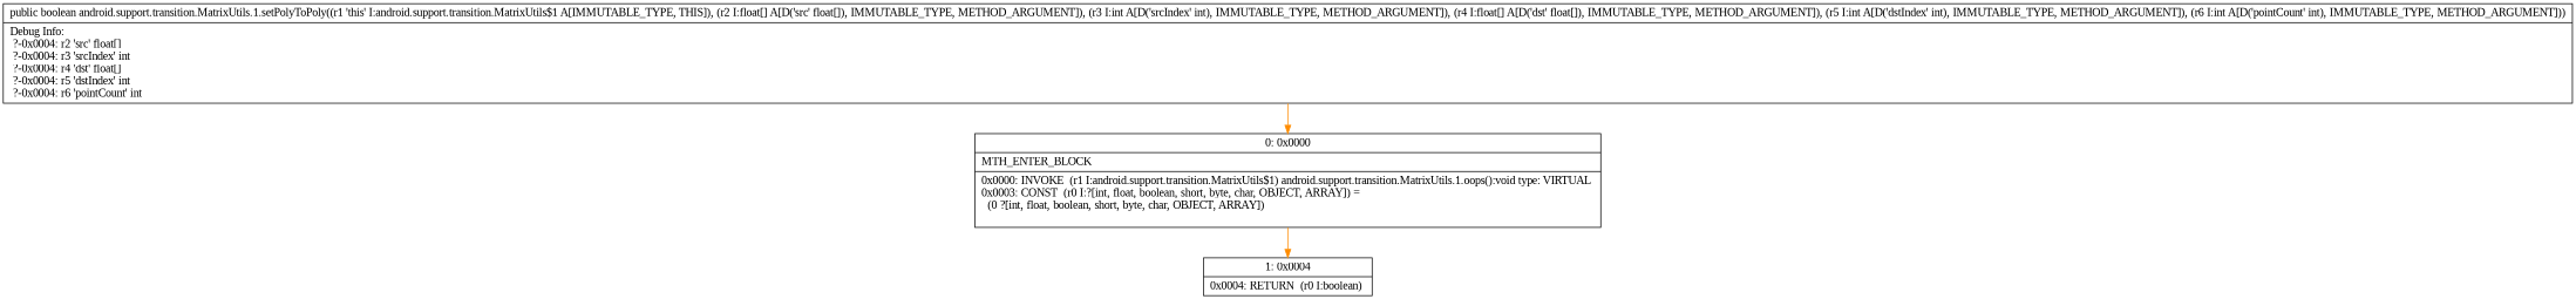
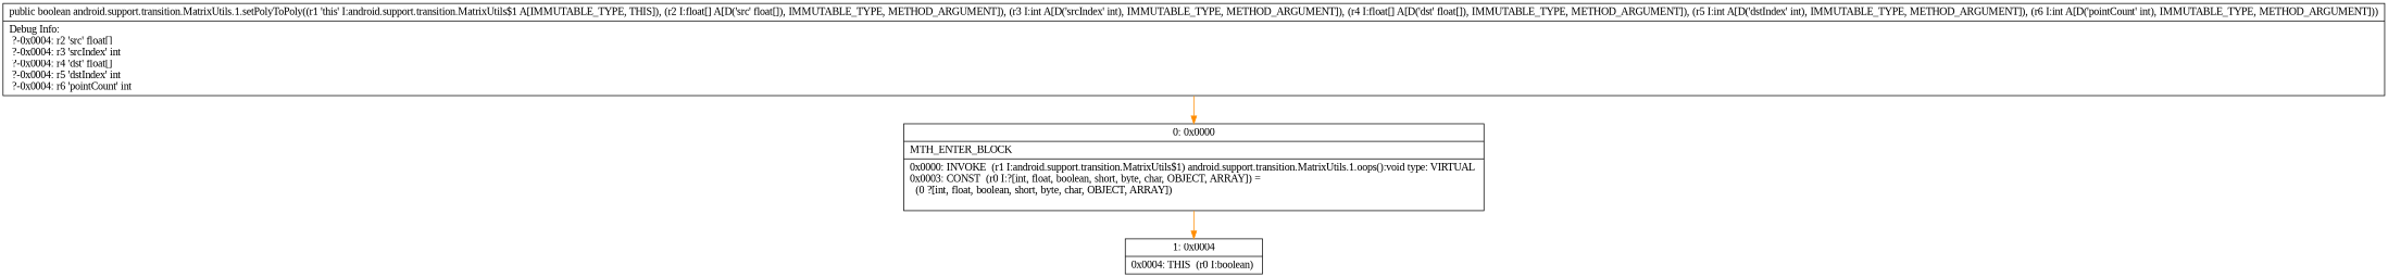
  digraph {
    fontname="Liberation Serif"
    node [shape=record fontname="Liberation Serif"]
    edge [color=darkorange fontname="Liberation Serif"]
    n1 [label="{0\:\ 0x0000|MTH_ENTER_BLOCK\l|0x0000: INVOKE  (r1 I:android.support.transition.MatrixUtils$1) android.support.transition.MatrixUtils.1.oops():void type: VIRTUAL \l0x0003: CONST  (r0 I:?[int, float, boolean, short, byte, char, OBJECT, ARRAY]) = \l  (0 ?[int, float, boolean, short, byte, char, OBJECT, ARRAY])\l \l}"]
-   n2 [label="{1\:\ 0x0004|0x0004: RETURN  (r0 I:boolean) \l}"]
+   n2 [label="{1\:\ 0x0004|0x0004: THIS  (r0 I:boolean) \l}"]
    n3 [label="{public boolean android.support.transition.MatrixUtils.1.setPolyToPoly((r1 'this' I:android.support.transition.MatrixUtils$1 A[IMMUTABLE_TYPE, THIS]), (r2 I:float[] A[D('src' float[]), IMMUTABLE_TYPE, METHOD_ARGUMENT]), (r3 I:int A[D('srcIndex' int), IMMUTABLE_TYPE, METHOD_ARGUMENT]), (r4 I:float[] A[D('dst' float[]), IMMUTABLE_TYPE, METHOD_ARGUMENT]), (r5 I:int A[D('dstIndex' int), IMMUTABLE_TYPE, METHOD_ARGUMENT]), (r6 I:int A[D('pointCount' int), IMMUTABLE_TYPE, METHOD_ARGUMENT]))  | Debug Info:\l  ?\-0x0004: r2 'src' float[]\l  ?\-0x0004: r3 'srcIndex' int\l  ?\-0x0004: r4 'dst' float[]\l  ?\-0x0004: r5 'dstIndex' int\l  ?\-0x0004: r6 'pointCount' int\l}"]
    n1 -> n2
    n3 -> n1
  }
